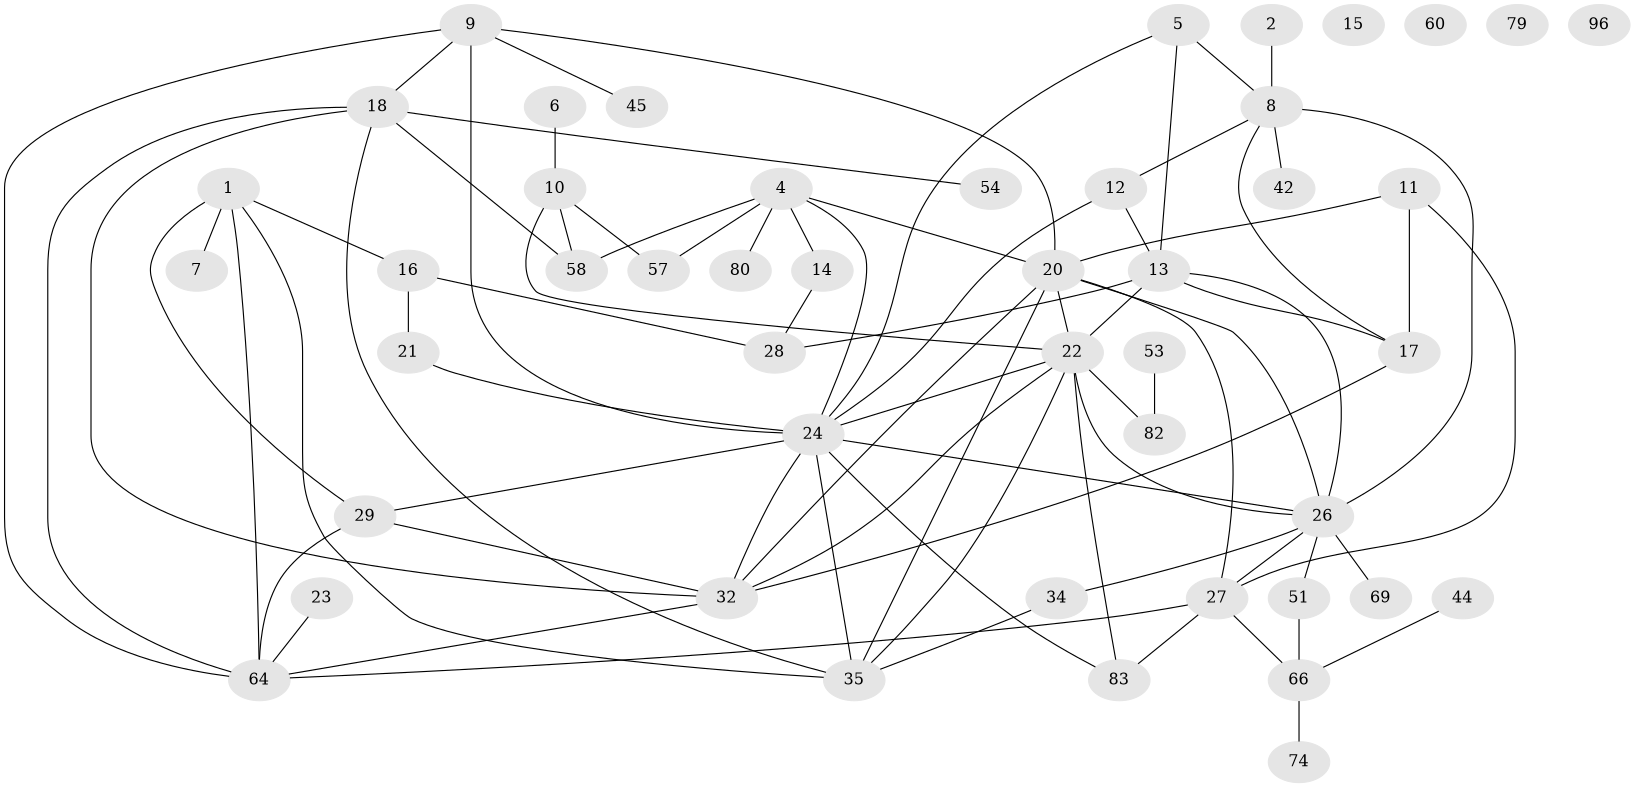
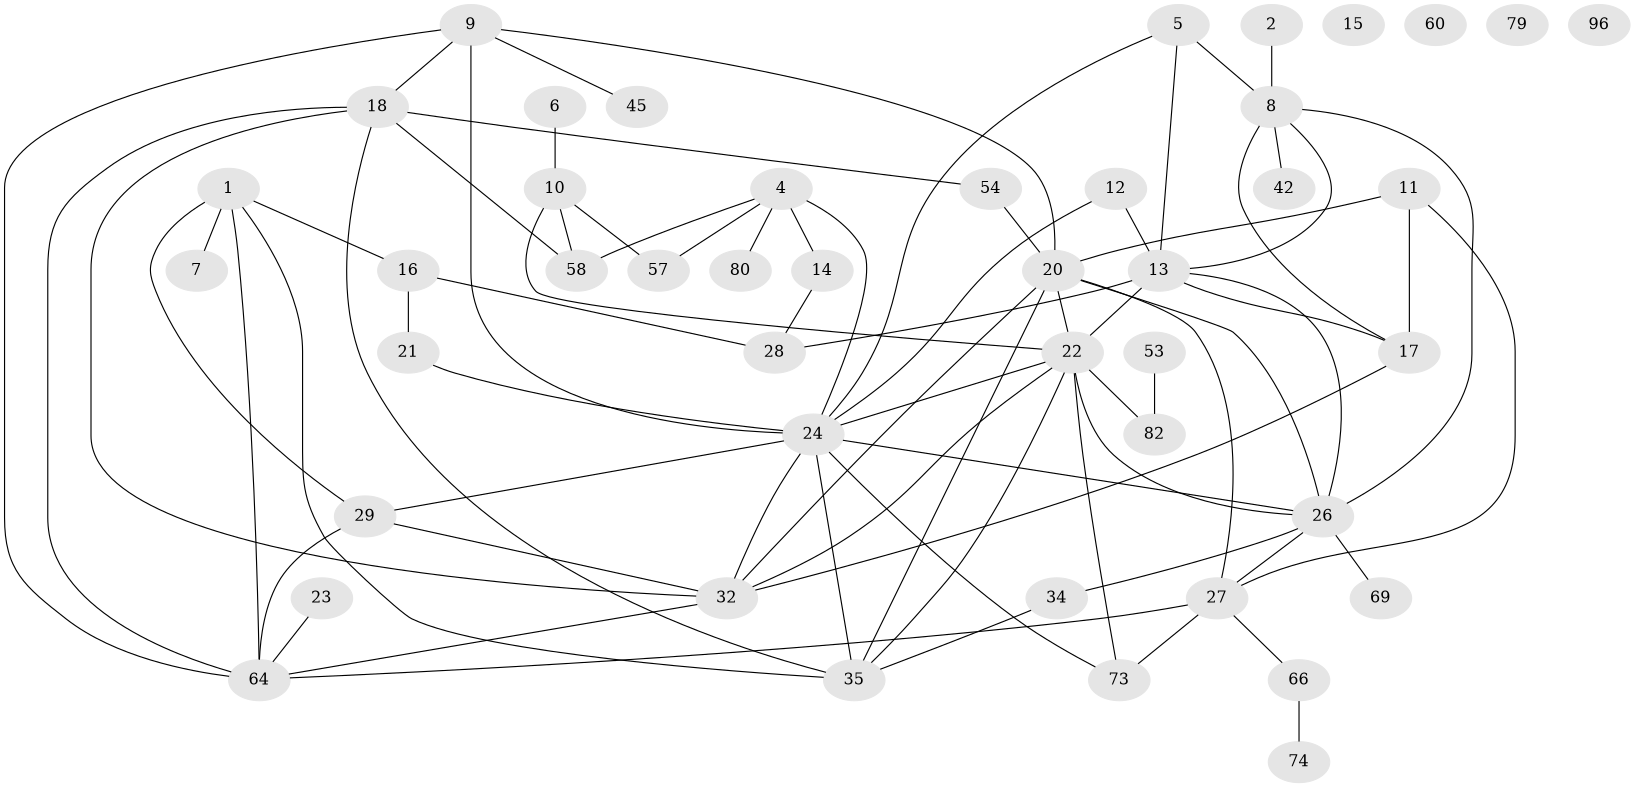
  graph {
    node [color=gray90 style=filled]
    1 [super="+41"]
    7
    16 [super="+72"]
    29 [super="+50"]
    35 [super="+38"]
    64 [super="+81+87"]
    28 [super="+30"]
    21
    32 [super="+94+97+71"]
    8 [super="+59+88"]
    2
    4 [super="+55"]
    14 [super="+73"]
    20 [super="+99+36"]
    24 [super="+25"]
    57
    58 [super="+77"]
    80
    26 [super="+33+43"]
    22 [super="+68+78"]
    27 [super="+49+75"]
-   83 [super="+86"]
+   83 [super="+86" label=73]
    5 [super="+92"]
    13 [super="+19"]
    17
    n26 [label=42]
    10 [super="+39"]
    6
    34 [super="+42"]
-   51
    69
    9 [super="+47"]
    18 [super="+89+93"]
    45
    54
    82
    11 [super="+67+70"]
    66 [super="+76"]
    12 [super="+40"]
    15
    23 [super="+37"]
    74
-   44 [super="+46"]
    53 [super="+85"]
    60
    79
    96
    1 -- 7
    1 -- 16
    1 -- 29 [weight=2]
    1 -- 35
    1 -- 64
    16 -- 28
    16 -- 21
    29 -- 64
    29 -- 32
    21 -- 24
    32 -- 64
    8 -- 26
-   8 -- 12
+   8 -- 13
    8 -- 17
    8 -- n26
    2 -- 8 [weight=2]
    4 -- 14
-   4 -- 20
+   54 -- 20
    4 -- 24
    4 -- 57
    4 -- 58
    4 -- 80
    14 -- 28
    20 -- 35
    20 -- 32
    20 -- 26
    20 -- 22
    20 -- 27
    24 -- 29
    24 -- 35
    24 -- 32
    24 -- 26 [weight=2]
    24 -- 83
    26 -- 27
    26 -- 34 [weight=2]
-   26 -- 51
    26 -- 69
    22 -- 35
    22 -- 32
    22 -- 24
    22 -- 26
    22 -- 83
    22 -- 82
    27 -- 64
    27 -- 83
    27 -- 66
    5 -- 8
    5 -- 24
    5 -- 13
    13 -- 28
    13 -- 26
    13 -- 22
    13 -- 17
    17 -- 32
    10 -- 57
    10 -- 58
    10 -- 22
    6 -- 10
    34 -- 35
-   51 -- 66
    9 -- 64
    9 -- 20
    9 -- 24
    9 -- 18
    9 -- 45
    18 -- 35
    18 -- 64
    18 -- 32
    18 -- 58
    18 -- 54
    11 -- 20
    11 -- 27
    11 -- 17
    66 -- 74
    12 -- 24
    12 -- 13
    23 -- 64
-   44 -- 66
    53 -- 82
  }
